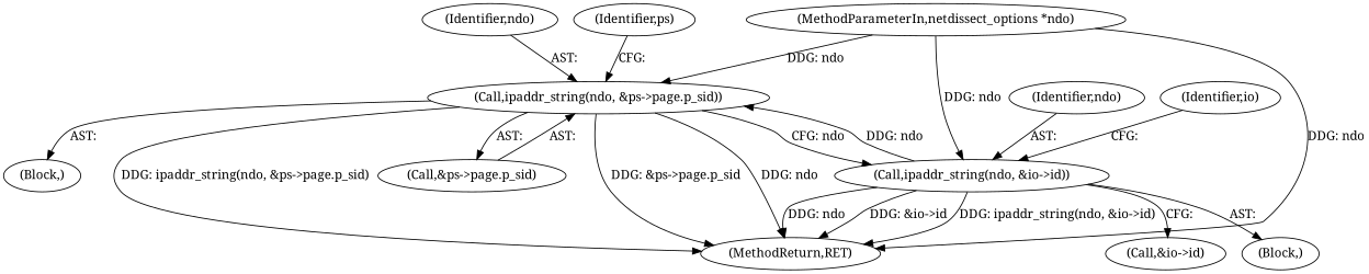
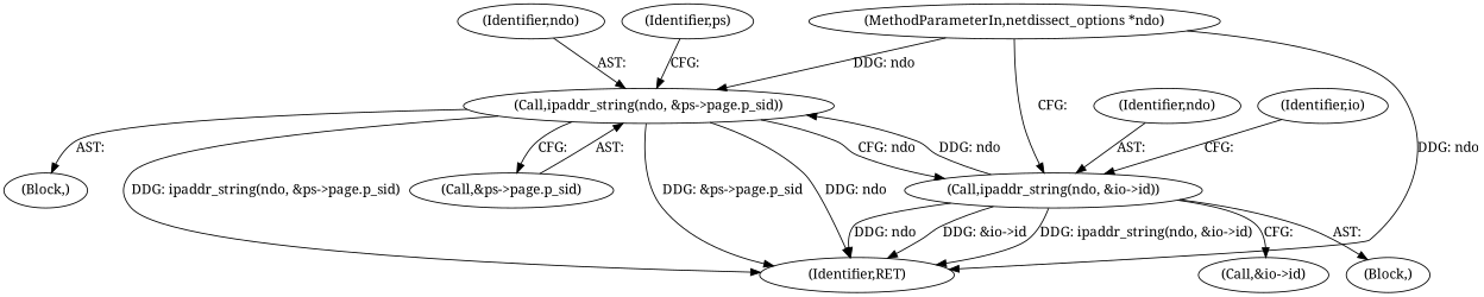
  digraph {
    fontname="Noto Serif"
    node [fontname="Noto Serif"]
    edge [fontname="Noto Serif"]
    n1 [label="(Call,ipaddr_string(ndo, &ps->page.p_sid))"]
    n2 [label="(Call,ipaddr_string(ndo, &io->id))"]
-   n3 [label="(MethodReturn,RET)"]
+   n3 [label="(Identifier,RET)"]
    n4 [label="(Block,)"]
    n5 [label="(Call,&ps->page.p_sid)"]
    n6 [label="(Block,)"]
    n7 [label="(Call,&io->id)"]
    n8 [label="(MethodParameterIn,netdissect_options *ndo)"]
    n9 [label="(Identifier,ndo)"]
    n10 [label="(Identifier,ps)"]
    n11 [label="(Identifier,io)"]
    n12 [label="(Identifier,ndo)"]
    n1 -> n2 [label="CFG: ndo"]
    n1 -> n3 [label="DDG: &ps->page.p_sid"]
    n1 -> n3 [label="DDG: ndo"]
    n1 -> n3 [label="DDG: ipaddr_string(ndo, &ps->page.p_sid)"]
    n1 -> n4 [label="AST: "]
-   n1 -> n5 [label="AST: "]
+   n1 -> n5 [label="CFG: "]
    n2 -> n1 [label="DDG: ndo"]
    n2 -> n3 [label="DDG: &io->id"]
    n2 -> n3 [label="DDG: ipaddr_string(ndo, &io->id)"]
    n2 -> n3 [label="DDG: ndo"]
    n2 -> n6 [label="AST: "]
    n2 -> n7 [label="CFG: "]
    n5 -> n1 [label="AST: "]
    n8 -> n1 [label="DDG: ndo"]
-   n8 -> n2 [label="DDG: ndo"]
+   n8 -> n2 [label="CFG: "]
    n8 -> n3 [label="DDG: ndo"]
    n9 -> n1 [label="AST: "]
    n10 -> n1 [label="CFG: "]
    n11 -> n2 [label="CFG: "]
    n12 -> n2 [label="AST: "]
  }
